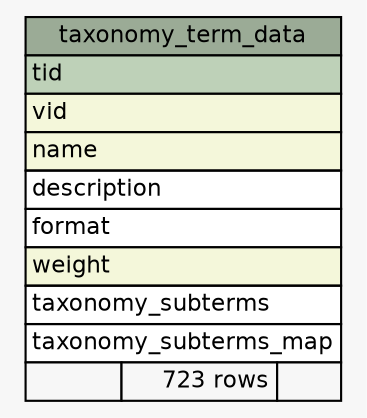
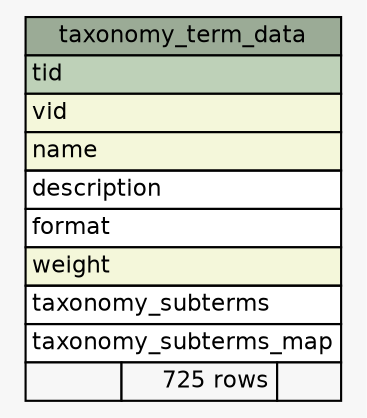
  digraph {
    bgcolor="#f7f7f7"
    fontname=Helvetica
    fontsize=11
    nodesep=0.18
    rankdir=RL
    ranksep=0.46
-   n1 [fontname=Helvetica fontsize=11 label=<     <TABLE BORDER="0" CELLBORDER="1" CELLSPACING="0" BGCOLOR="#ffffff">       <TR><TD COLSPAN="3" BGCOLOR="#9bab96" ALIGN="CENTER">taxonomy_term_data</TD></TR>       <TR><TD PORT="tid" COLSPAN="3" BGCOLOR="#bed1b8" ALIGN="LEFT">tid</TD></TR>       <TR><TD PORT="vid" COLSPAN="3" BGCOLOR="#f4f7da" ALIGN="LEFT">vid</TD></TR>       <TR><TD PORT="name" COLSPAN="3" BGCOLOR="#f4f7da" ALIGN="LEFT">name</TD></TR>       <TR><TD PORT="description" COLSPAN="3" ALIGN="LEFT">description</TD></TR>       <TR><TD PORT="format" COLSPAN="3" ALIGN="LEFT">format</TD></TR>       <TR><TD PORT="weight" COLSPAN="3" BGCOLOR="#f4f7da" ALIGN="LEFT">weight</TD></TR>       <TR><TD PORT="taxonomy_subterms" COLSPAN="3" ALIGN="LEFT">taxonomy_subterms</TD></TR>       <TR><TD PORT="taxonomy_subterms_map" COLSPAN="3" ALIGN="LEFT">taxonomy_subterms_map</TD></TR>       <TR><TD ALIGN="LEFT" BGCOLOR="#f7f7f7">  </TD><TD ALIGN="RIGHT" BGCOLOR="#f7f7f7">723 rows</TD><TD ALIGN="RIGHT" BGCOLOR="#f7f7f7">  </TD></TR>     </TABLE>> shape=plaintext]
+   n1 [fontname=Helvetica fontsize=11 label=<     <TABLE BORDER="0" CELLBORDER="1" CELLSPACING="0" BGCOLOR="#ffffff">       <TR><TD COLSPAN="3" BGCOLOR="#9bab96" ALIGN="CENTER">taxonomy_term_data</TD></TR>       <TR><TD PORT="tid" COLSPAN="3" BGCOLOR="#bed1b8" ALIGN="LEFT">tid</TD></TR>       <TR><TD PORT="vid" COLSPAN="3" BGCOLOR="#f4f7da" ALIGN="LEFT">vid</TD></TR>       <TR><TD PORT="name" COLSPAN="3" BGCOLOR="#f4f7da" ALIGN="LEFT">name</TD></TR>       <TR><TD PORT="description" COLSPAN="3" ALIGN="LEFT">description</TD></TR>       <TR><TD PORT="format" COLSPAN="3" ALIGN="LEFT">format</TD></TR>       <TR><TD PORT="weight" COLSPAN="3" BGCOLOR="#f4f7da" ALIGN="LEFT">weight</TD></TR>       <TR><TD PORT="taxonomy_subterms" COLSPAN="3" ALIGN="LEFT">taxonomy_subterms</TD></TR>       <TR><TD PORT="taxonomy_subterms_map" COLSPAN="3" ALIGN="LEFT">taxonomy_subterms_map</TD></TR>       <TR><TD ALIGN="LEFT" BGCOLOR="#f7f7f7">  </TD><TD ALIGN="RIGHT" BGCOLOR="#f7f7f7">725 rows</TD><TD ALIGN="RIGHT" BGCOLOR="#f7f7f7">  </TD></TR>     </TABLE>> shape=plaintext]
  }
